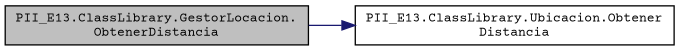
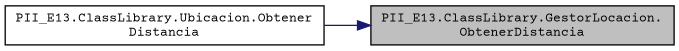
  digraph {
    rankdir=RL
    fontname="Courier Prime"
    node [color=black fontname="Courier Prime" fontsize=10 shape=record style=filled]
    n1 [fillcolor=grey75 fontcolor=black height=0.2 label="PII_E13.ClassLibrary.GestorLocacion.\lObtenerDistancia" width=0.4]
    n2 [fillcolor=white height=0.2 label="PII_E13.ClassLibrary.Ubicacion.Obtener\lDistancia" width=0.4]
-   n2 -> n1 [color=midnightblue dir=back fontname="Courier Prime" fontsize=10 labelfontname=Helvetica labelfontsize=10 style=solid]
+   n1 -> n2 [color=midnightblue dir=back fontname="Courier Prime" fontsize=10 labelfontname=Helvetica labelfontsize=10 style=solid]
  }
